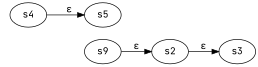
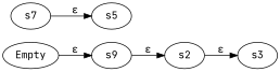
  digraph {
    fontname="JetBrains Mono"
    rankdir=LR
    node [fontname="JetBrains Mono"]
    edge [fontname="JetBrains Mono"]
    n1 [label=s9]
+   Empty
    s2
    s3
-   s4
+   s4 [label=s7]
    s5
    n1 -> s2 [label="ε"]
+   Empty -> n1 [label="ε"]
    s2 -> s3 [label="ε"]
    s4 -> s5 [label="ε"]
  }
